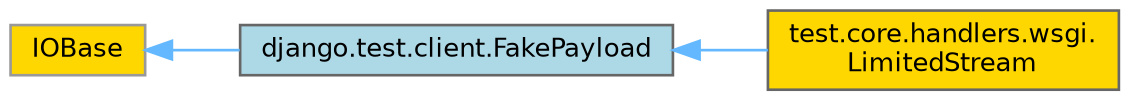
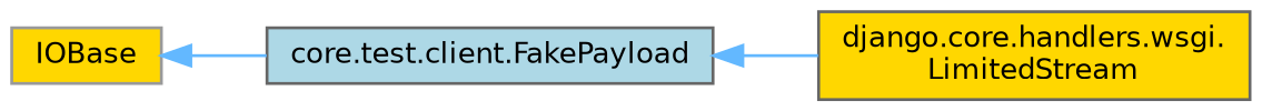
  digraph {
    rankdir=LR
    node [color=grey40 fillcolor=gold fontname=Helvetica fontsize=10 shape=box style=filled]
    edge [color=steelblue1 dir=back fontname=Helvetica fontsize=10 labelfontname=Helvetica labelfontsize=10 style=solid]
    n1 [color=grey60 height=0.2 label=IOBase width=0.4]
-   n2 [fillcolor=lightblue height=0.2 label="django.test.client.FakePayload" width=0.4]
-   n3 [height=0.2 label="test.core.handlers.wsgi.\lLimitedStream" width=0.4]
+   n2 [fillcolor=lightblue height=0.2 label="core.test.client.FakePayload" width=0.4]
+   n3 [height=0.2 label="django.core.handlers.wsgi.\lLimitedStream" width=0.4]
    n1 -> n2
    n2 -> n3
  }
